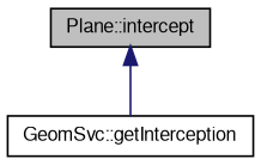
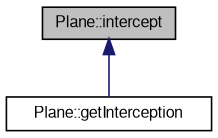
  digraph {
    rankdir=TB
    node [color=black fontname=FreeSans fontsize=10 shape=record]
    n1 [fillcolor=grey75 fontcolor=black height=0.2 label="Plane::intercept" style=filled width=0.4]
-   n2 [height=0.2 label="GeomSvc::getInterception" width=0.4]
+   n2 [height=0.2 label="Plane::getInterception" width=0.4]
    n1 -> n2 [color=midnightblue dir=back fontname=FreeSans fontsize=10 labelfontname=FreeSans labelfontsize=10 style=solid]
  }
